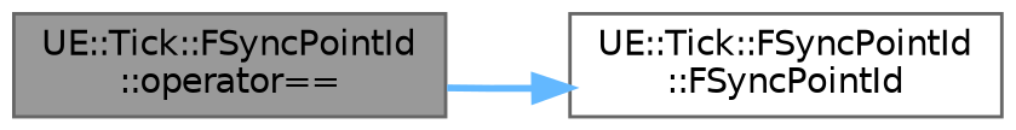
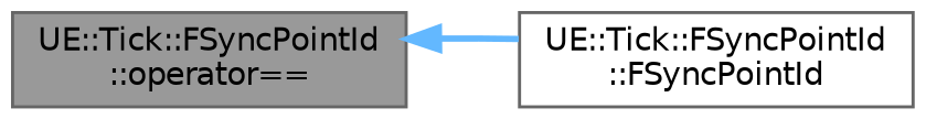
  digraph {
    rankdir=LR
    node [fontname=Helvetica fontsize=10 shape=box style=filled]
    n1 [color=gray40 fillcolor=grey60 fontcolor=black height=0.2 label="UE::Tick::FSyncPointId\l::operator==" width=0.4]
    n2 [color=grey40 fillcolor=white height=0.2 label="UE::Tick::FSyncPointId\l::FSyncPointId" width=0.4]
-   n1 -> n2 [color=steelblue1 fontname=Helvetica fontsize=10 labelfontname=Helvetica labelfontsize=10 style=bold]
+   n2 -> n1 [color=steelblue1 fontname=Helvetica fontsize=10 labelfontname=Helvetica labelfontsize=10 style=bold]
  }
